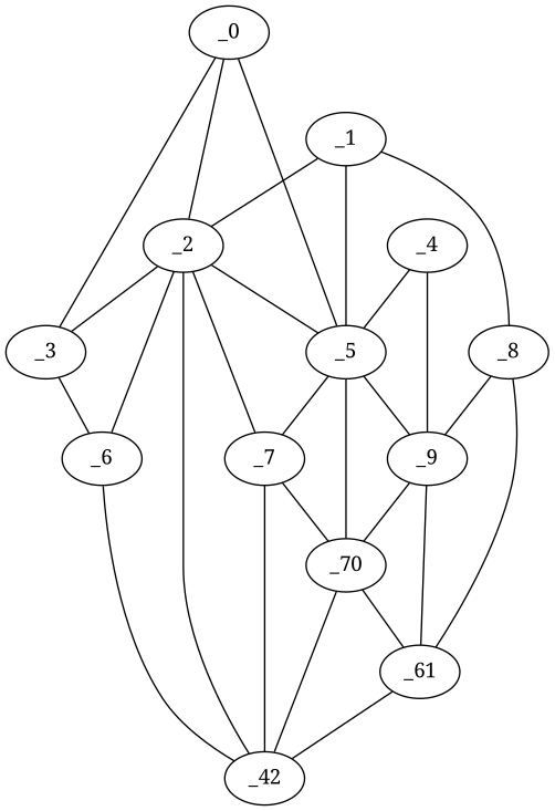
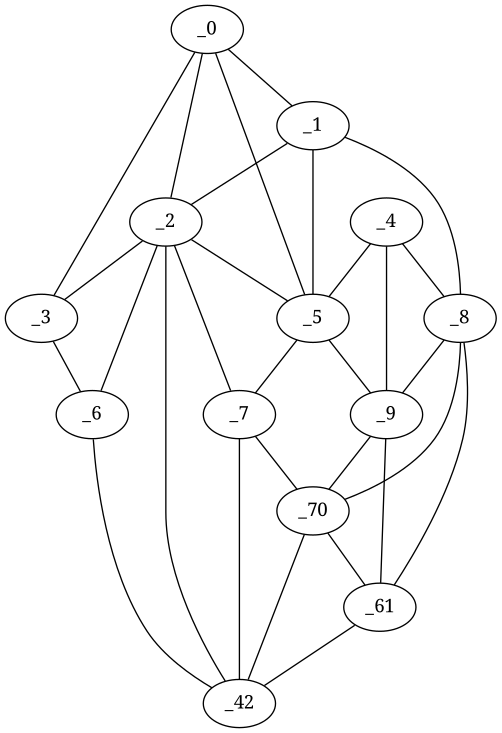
  graph {
    fontname="Noto Serif"
    node [fontname="Noto Serif" y=40]
    edge [fontname="Noto Serif" valence=1]
    _0 [x=25 y=31]
    _1 [x=50 y=16]
    _2 [x=70 y=75]
    _3 [x=72 y=105]
    _5 [x=78 y=38]
    _8 [x=85 y=15]
    _6 [x=79 y=97]
    _7 [x=81 y=43]
    n9 [label=_42 x=93]
    _9 [x=86 y=28]
    n11 [label=_70 x=89]
    _4 [x=73 y=18]
    n13 [label=_61 x=92 y=30]
+   _0 -- _1
    _0 -- _2
    _0 -- _3
    _0 -- _5 [valence=2]
    _1 -- _2 [valence=2]
    _1 -- _5
    _1 -- _8
    _2 -- _3 [valence=2]
    _2 -- _5 [valence=2]
    _2 -- _6 [valence=2]
    _2 -- _7
    _2 -- n9 [valence=2]
    _3 -- _6
    _5 -- _7 [valence=2]
    _5 -- _9 [valence=2]
-   _5 -- n11
+   _8 -- n11
    _8 -- _9
    _8 -- n13
    _6 -- n9
    _7 -- n9
    _7 -- n11 [valence=2]
    _9 -- n11 [valence=2]
    _9 -- n13 [valence=2]
    n11 -- n9 [valence=2]
    n11 -- n13 [valence=2]
    _4 -- _5
+   _4 -- _8
    _4 -- _9 [valence=2]
    n13 -- n9
  }
